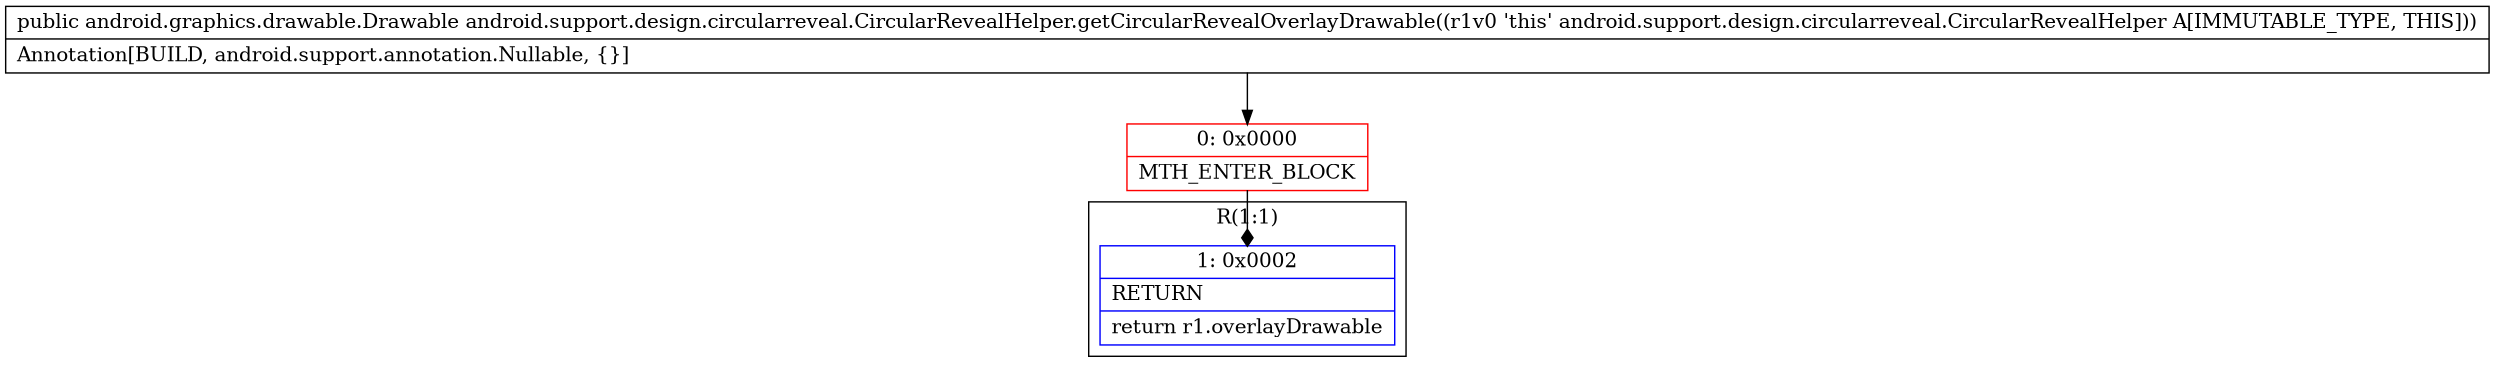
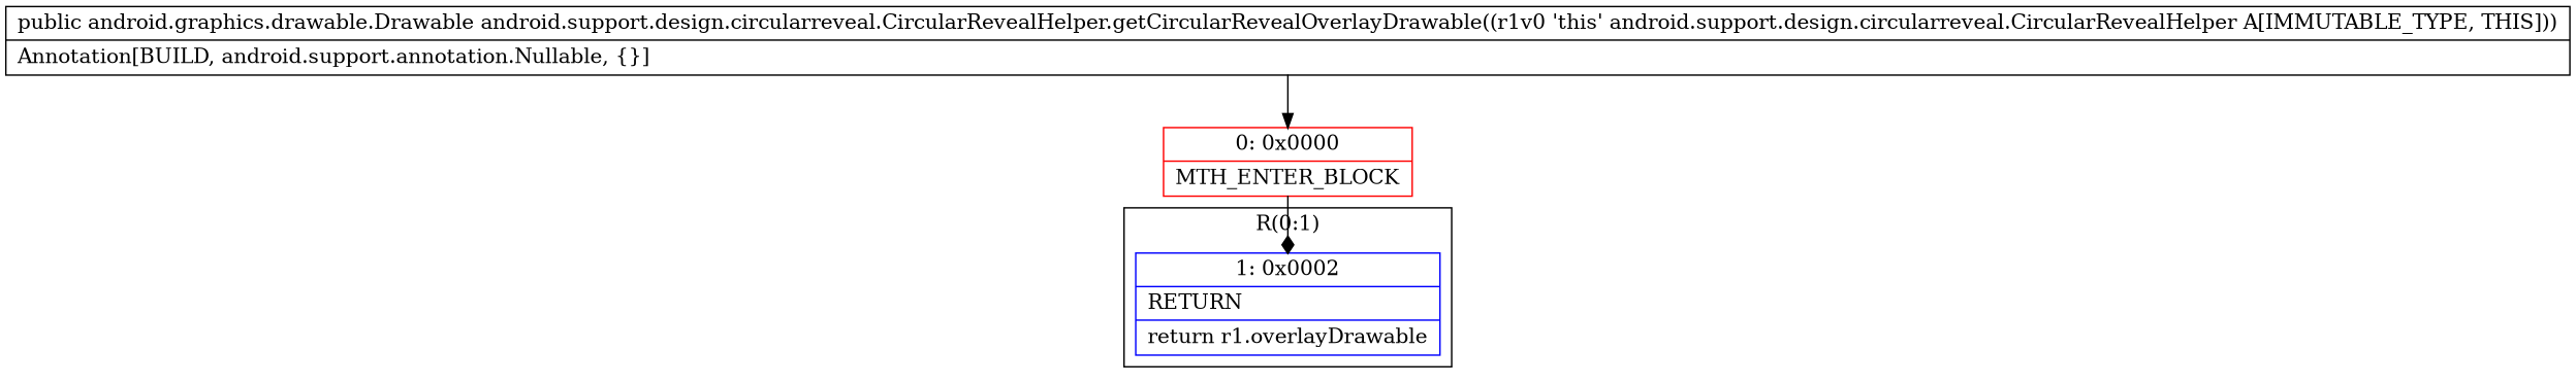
  digraph {
    node [shape=record]
    edge [style=solid]
    n1 [color=blue label="{1\:\ 0x0002|RETURN\l|return r1.overlayDrawable\l}"]
    n2 [color=red label="{0\:\ 0x0000|MTH_ENTER_BLOCK\l}"]
    n3 [label="{public android.graphics.drawable.Drawable android.support.design.circularreveal.CircularRevealHelper.getCircularRevealOverlayDrawable((r1v0 'this' android.support.design.circularreveal.CircularRevealHelper A[IMMUTABLE_TYPE, THIS]))  | Annotation[BUILD, android.support.annotation.Nullable, \{\}]\l}"]
    subgraph cluster_1 {
-     label="R(1:1)"
+     label="R(0:1)"
      n1
    }
    n2 -> n1 [arrowhead=diamond]
    n3 -> n2 [arrowhead=normal]
  }
